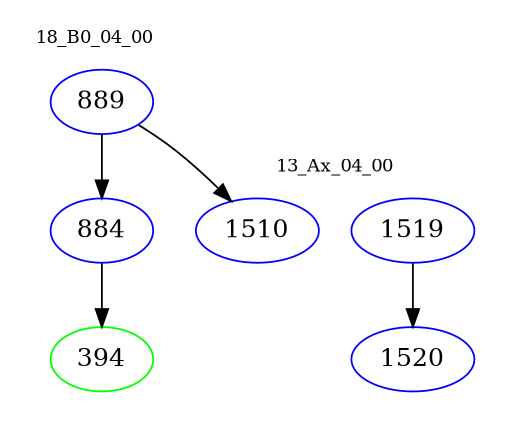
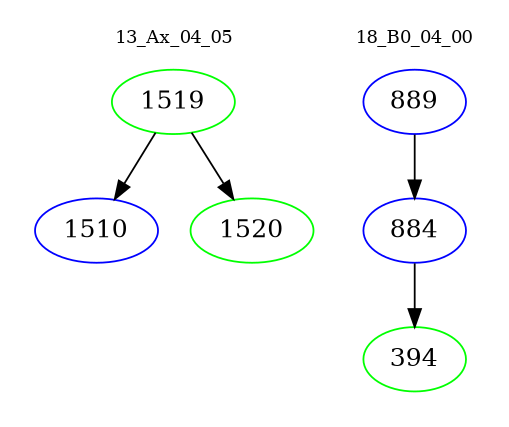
  digraph {
    node [color=blue]
    edge [color=black]
-   n1 [label=1519]
+   n1 [color=green label=1519]
    n2 [label=1510]
-   n3 [label=1520]
+   n3 [color=green label=1520]
    n4 [label=889]
    n5 [label=884]
    n6 [color=green label=394]
    subgraph cluster_1 {
      color=white
      fontsize=10
-     label="13_Ax_04_00"
+     label="13_Ax_04_05"
      n1
      n2
      n3
    }
    subgraph cluster_2 {
      color=white
      fontsize=10
      label="18_B0_04_00"
      n4
      n5
      n6
    }
-   n4 -> n2
+   n1 -> n2
    n1 -> n3
    n4 -> n5
    n5 -> n6
  }
